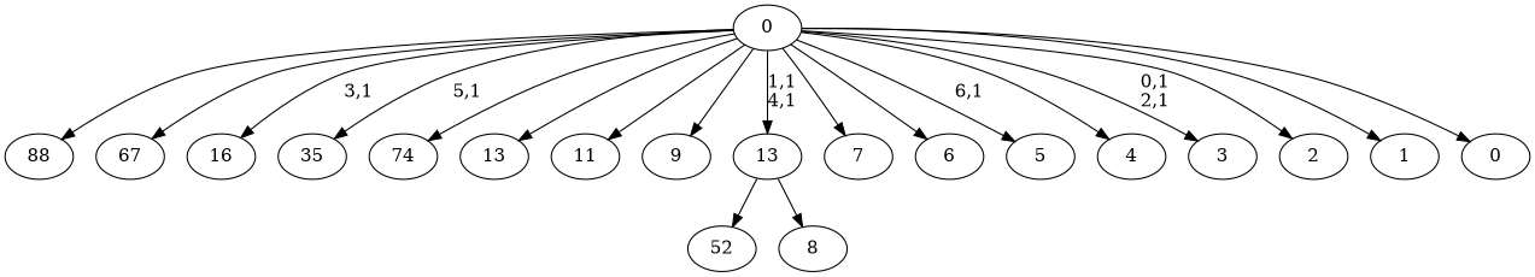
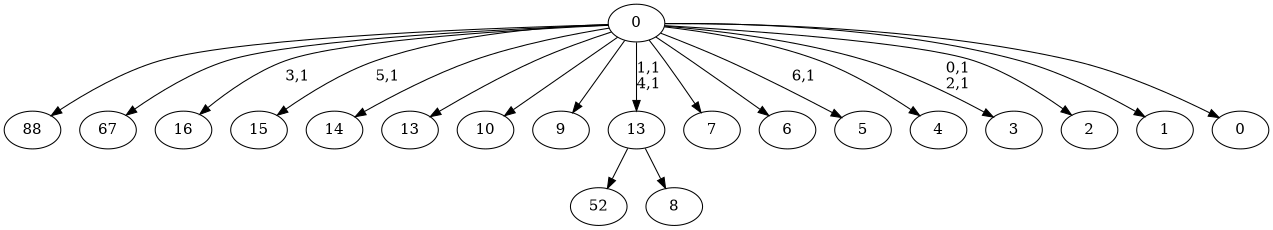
  digraph {
    n1 [label=88]
    n2 [label=67]
    n3 [label=16]
-   n4 [label=35]
-   n5 [label=74]
+   n4 [label=15]
+   n5 [label=14]
    n6 [label=13]
    n7 [label=52]
-   n8 [label=11]
+   n8 [label=10]
    n9 [label=9]
    n10 [label=8]
    13
    n12 [label=7]
    n13 [label=6]
    n14 [label=5]
    n15 [label=4]
    n16 [label=3]
    n17 [label=2]
    n18 [label=1]
    n19 [label=0]
    0
    13 -> n7
    13 -> n10
    0 -> n1
    0 -> n2
    0 -> n3 [label="3,1"]
    0 -> n4 [label="5,1"]
    0 -> n5
    0 -> n6
    0 -> n8
    0 -> n9
    0 -> 13 [label="1,1\n4,1"]
    0 -> n12
    0 -> n13
    0 -> n14 [label="6,1"]
    0 -> n15
    0 -> n16 [label="0,1\n2,1"]
    0 -> n17
    0 -> n18
    0 -> n19
  }
